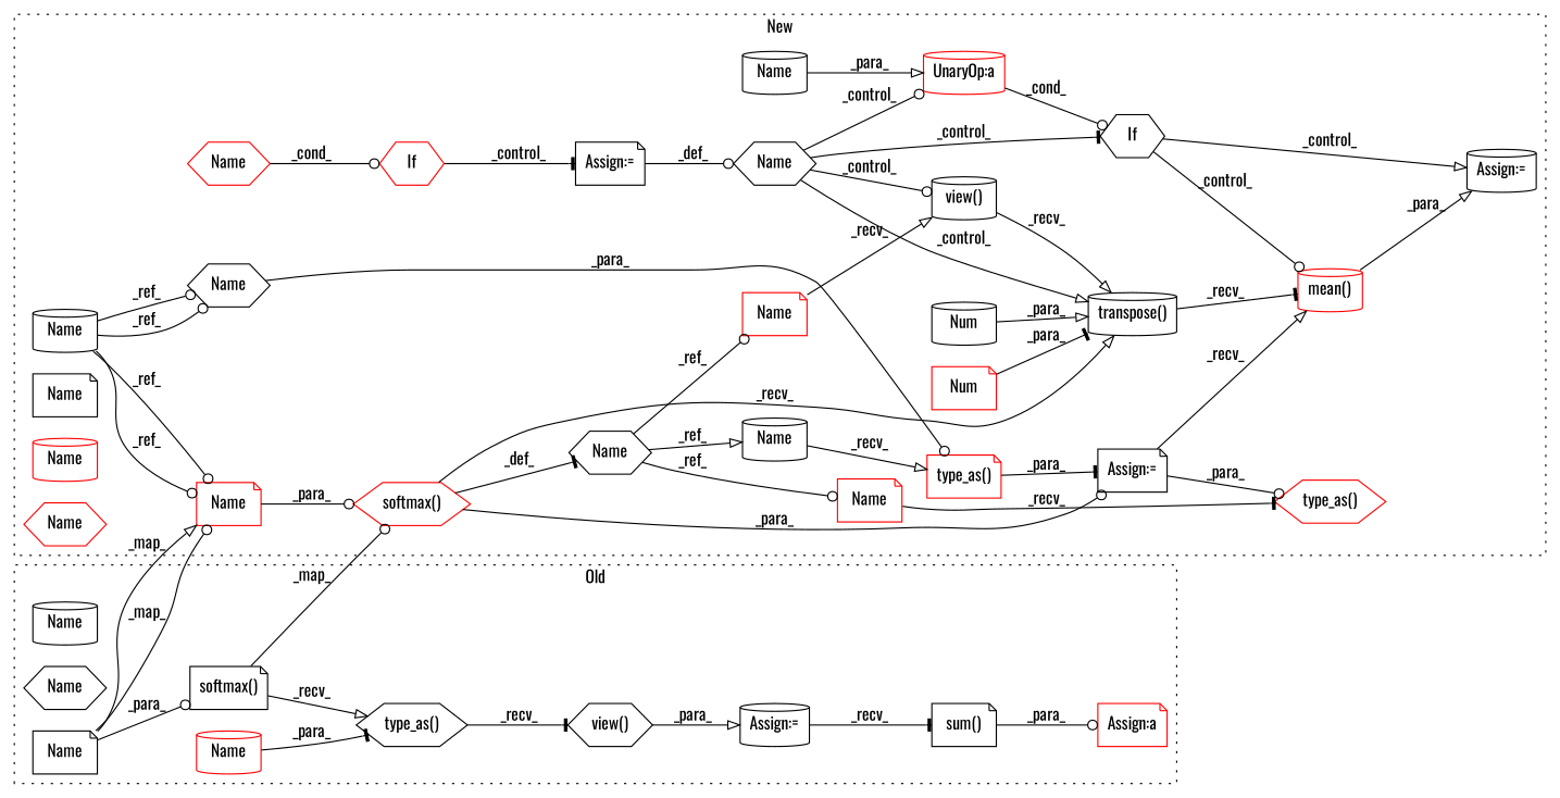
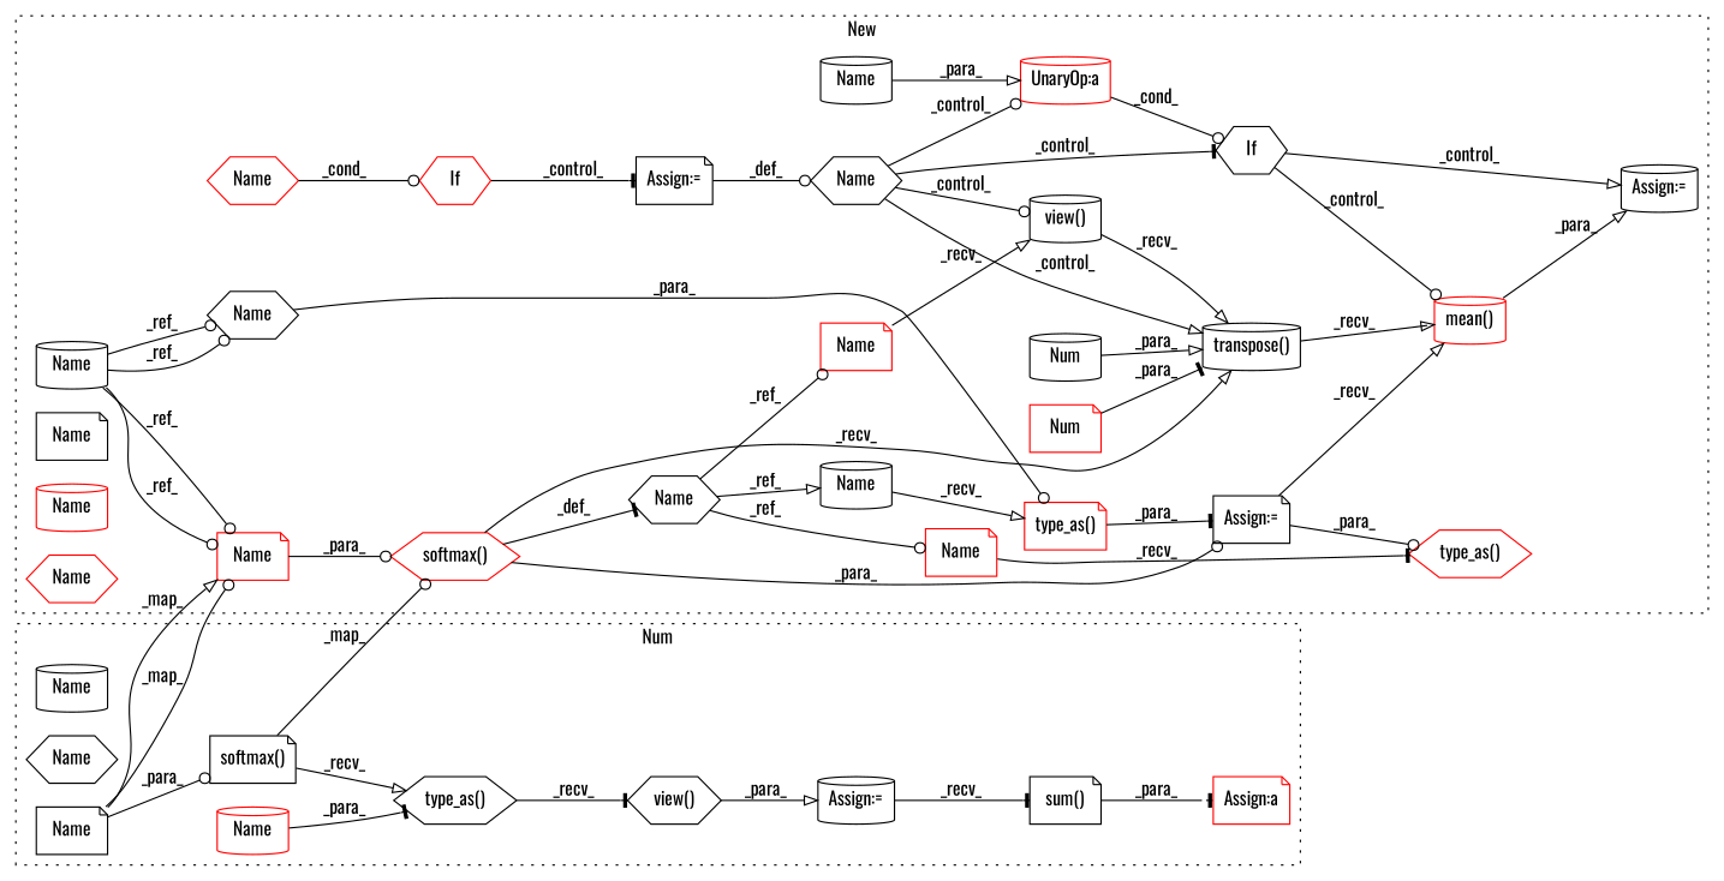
  digraph {
    fontname=Oswald
    rankdir=LR
    node [a=87 color=black fontname=Oswald l=12 s=11444 shape=cylinder]
    edge [arrowhead=odot fontname=Oswald]
    n1 [a=75 l=23 label="sum()" s=12329 shape=note]
    n2 [a=82 color=red l=3 label="Assign:a" s=12352 shape=note]
    n3 [a=75 l="27,47" label="softmax()" s="11417,11456" shape=note]
    n4 [a=75 l="95,1" label="type_as()" s="11417,11524" shape=hexagon]
    n5 [a=75 l="18,1" label="view()" s="12245,12300" shape=hexagon]
    n6 [a=68 l=3 label="Assign:=" s=12242]
    n7 [label=Name]
    n8 [label=Name s=11512 shape=hexagon]
    n9 [label=Name shape=note]
    n10 [color=red label=Name s=11512]
    n11 [a=75 color=red l=24 label="mean()" s=13203]
    n12 [a=68 l=3 label="Assign:=" s=13200]
    n13 [a=96 l="3,73" label=If s="13091,13115" shape=hexagon]
    n14 [a=75 color=red l="14,37" label="softmax()" s="12180,12206" shape=hexagon]
    n15 [a=61 color=red l=21 label="UnaryOp:a" s=13094]
    n16 [label=Name s=12014]
    n17 [a=75 color=red l="27,1" label="type_as()" s="12339,12378" shape=hexagon]
    n18 [a=75 l="24,1" label="view()" s="13000,13061"]
    n19 [a=75 color=red l="27,1" label="type_as()" s="12267,12306" shape=note]
    n20 [a=68 l=3 label="Assign:=" s=4631 shape=note]
    n21 [a=96 color=red l="3,14" label=If s="4585,4605" shape=hexagon]
    n22 [l=17 label=Name s=4588 shape=note]
    n23 [label=Name s=4619 shape=hexagon]
    n24 [l=18 label=Name s=12159 shape=hexagon]
    n25 [a=75 l="73,1" label="transpose()" s="13000,13077"]
    n26 [a=76 l=1 label=Num s=13076]
    n27 [a=76 color=red l=1 label=Num s=13073 shape=note]
    n28 [a=68 l=3 label="Assign:=" s=12264 shape=note]
    n29 [color=red l=17 label=Name s=4588 shape=hexagon]
    n30 [l=17 label=Name s=13098]
    n31 [color=red label=Name s=12194]
    n32 [color=red label=Name s=12294 shape=hexagon]
    n33 [color=red label=Name s=12194 shape=note]
    n34 [label=Name s=12294 shape=hexagon]
    n35 [color=red l=18 label=Name s=12339 shape=note]
    n36 [l=18 label=Name s=12267]
    n37 [color=red l=18 label=Name s=13000 shape=note]
    subgraph cluster_1 {
-     label=Old
+     label=Num
      style=dotted
      n1
      n2
      n3
      n4
      n5
      n6
      n7
      n8
      n9
      n10
    }
    subgraph cluster_2 {
      label=New
      style=dotted
      n11
      n12
      n13
      n14
      n15
      n16
      n17
      n18
      n19
      n20
      n21
      n22
      n23
      n24
      n25
      n26
      n27
      n28
      n29
      n30
      n31
      n32
      n33
      n34
      n35
      n36
      n37
    }
-   n1 -> n2 [label=_para_]
+   n1 -> n2 [arrowhead=tee label=_para_]
    n3 -> n4 [arrowhead=onormal label=_recv_]
    n3 -> n14 [label=_map_]
    n4 -> n5 [arrowhead=tee label=_recv_]
    n5 -> n6 [arrowhead=onormal label=_para_]
    n6 -> n1 [arrowhead=tee label=_recv_]
    n9 -> n3 [label=_para_]
    n9 -> n33 [arrowhead=onormal label=_map_]
    n9 -> n33 [label=_map_]
    n10 -> n4 [arrowhead=tee label=_para_]
    n11 -> n12 [arrowhead=onormal label=_para_]
    n13 -> n11 [label=_control_]
    n13 -> n12 [arrowhead=onormal label=_control_]
    n14 -> n24 [arrowhead=tee label=_def_]
    n14 -> n25 [arrowhead=onormal label=_recv_]
    n14 -> n28 [label=_para_]
    n15 -> n13 [label=_cond_]
    n16 -> n33 [label=_ref_]
    n16 -> n33 [label=_ref_]
    n16 -> n34 [label=_ref_]
    n16 -> n34 [label=_ref_]
    n18 -> n25 [arrowhead=onormal label=_recv_]
    n19 -> n28 [arrowhead=tee label=_para_]
    n20 -> n23 [label=_def_]
    n21 -> n20 [arrowhead=tee label=_control_]
    n23 -> n13 [arrowhead=tee label=_control_]
    n23 -> n15 [label=_control_]
    n23 -> n18 [label=_control_]
    n23 -> n25 [arrowhead=onormal label=_control_]
    n24 -> n35 [label=_ref_]
    n24 -> n36 [arrowhead=onormal label=_ref_]
    n24 -> n37 [label=_ref_]
-   n25 -> n11 [arrowhead=tee label=_recv_]
+   n25 -> n11 [arrowhead=onormal label=_recv_]
    n26 -> n25 [arrowhead=onormal label=_para_]
    n27 -> n25 [arrowhead=tee label=_para_]
    n28 -> n11 [arrowhead=onormal label=_recv_]
    n28 -> n17 [label=_para_]
    n29 -> n21 [label=_cond_]
    n30 -> n15 [arrowhead=onormal label=_para_]
    n33 -> n14 [label=_para_]
    n34 -> n19 [label=_para_]
    n35 -> n17 [arrowhead=tee label=_recv_]
    n36 -> n19 [arrowhead=onormal label=_recv_]
    n37 -> n18 [arrowhead=onormal label=_recv_]
  }
